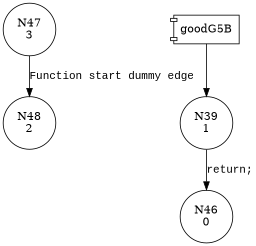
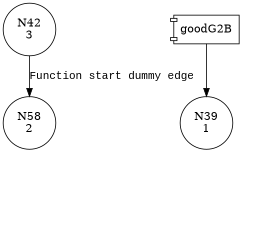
  digraph {
    node [shape=circle]
    edge [fontname="Courier New"]
-   n1 [label="N48\n2"]
-   n2 [label=goodG5B shape=component]
+   n1 [label="N58\n2"]
+   n2 [label=goodG2B shape=component]
    n3 [label="N39\n1"]
-   n4 [label="N46\n0"]
-   n5 [label="N47\n3"]
+   n5 [label="N42\n3"]
    n2 -> n3
-   n3 -> n4 [label="return;"]
    n5 -> n1 [label="Function start dummy edge"]
  }
